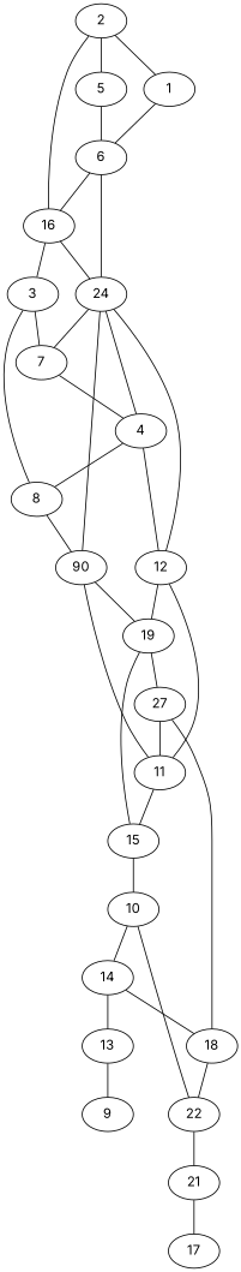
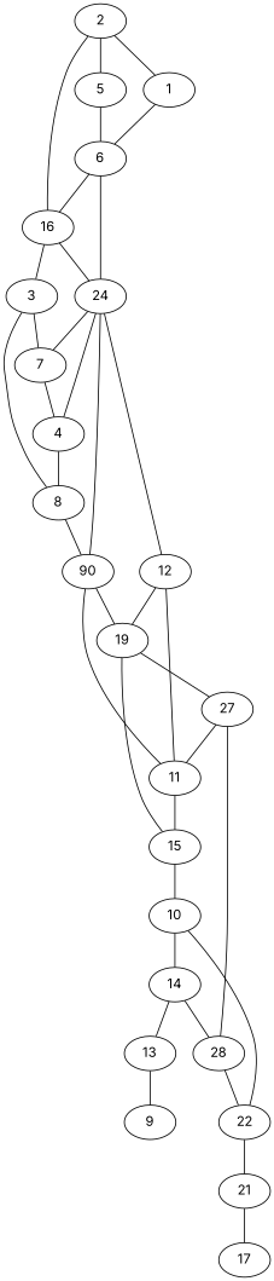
  graph {
    fontname=Inter
    node [aaLength=3 fontname=Inter sequence=VPVHFDASV type=1]
    edge [distance0=0.0 fontname=Inter frequency=1 type0=2]
    1 [aaLength=11 sequence=TAAAKFERQHM type=0]
    6 [aaLength=10 sequence=NYCNQMMKSR type=0]
    16 [aaLength=5 sequence=VNTFV]
    24 [aaLength=5 sequence=VNTFV]
    3 [aaLength=7 sequence=SLADVQA type=0]
    7 [aaLength=8 sequence=SLADVQAV type=0]
    n7 [label=90 sequence=KNV]
    12 [sequence=KNV]
    2 [aaLength=10 sequence=NYCNQMMKSR type=0]
    5 [aaLength=11 sequence=TAAAKFERQHM type=0]
    8 [sequence=CSQ type=0]
    4 [aaLength=4 sequence=VCSQ type=0]
    11 [sequence=CYQ]
    19 [sequence=CYQ]
    15 [aaLength=8 sequence=MSITDCRE]
    n16 [aaLength=8 label=27 sequence=MSITDCRE]
    9 [aaLength=9]
    10 [aaLength=15 sequence=YKTTQANKHIIVACE]
    14 [aaLength=15 sequence=YKTTQANKHIIVACE]
    13 [aaLength=9]
-   18 [aaLength=15 sequence=YKTTQANKHIIVACE]
+   18 [aaLength=15 sequence=YKTTQANKHIIVACE label=28]
    22 [aaLength=15 sequence=YKTTQANKHIIVACE]
    21 [aaLength=9]
    17 [aaLength=9]
    1 -- 6 [distance0=29.91903 type0=3]
    6 -- 16 [distance0=21.72566 type0=1]
    6 -- 24 [distance0=21.72566 distance1=9.0 frequency=2 type1=4]
    16 -- 24 [type0=1]
    16 -- 3 [distance0=2.0 type0=4]
    24 -- 7 [distance0=2.0 type0=4]
    24 -- n7 [distance0=18.0 type0=3]
    24 -- 12 [distance0=18.0]
    3 -- 7 [distance0=5.386439 type0=1]
    3 -- 8 [distance0=8.074891]
    7 -- 4 [distance0=9.197328]
    n7 -- 11 [distance0=11.0]
    n7 -- 19 [distance0=11.0 distance1=8.0 frequency=2 type0=3 type1=4]
    12 -- 11 [distance0=11.0 distance1=8.0 frequency=2 type1=4]
    12 -- 19 [distance0=11.0 type0=3]
    2 -- 1 [distance0=22.17357 type0=1]
    2 -- 16 [distance0=9.0 type0=4]
    2 -- 5 [distance0=28.67039 type0=3]
    5 -- 6 [distance0=22.38552 distance1=10.0 frequency=2 type1=4]
    8 -- n7 [type0=5]
    4 -- 24 [distance0=9.102739]
-   4 -- 12 [type0=5]
    4 -- 8 [distance0=6.407031 type0=1]
    11 -- 15 [distance0=7.0 distance1=4.0 frequency=2 type1=4]
    19 -- 15 [distance0=7.0]
    19 -- n16 [distance0=7.0 distance1=4.0 frequency=2 type0=3 type1=4]
    15 -- 10 [distance0=10.0 type0=4]
    n16 -- 11 [distance0=7.0]
    n16 -- 18 [distance0=10.0 type0=4]
    10 -- 14 [distance1=0.0 frequency=2 type0=1 type1=5]
    14 -- 13 [distance0=4.0 type0=4]
    14 -- 18
    13 -- 9 [type0=5]
    18 -- 22 [distance1=0.0 frequency=2 type0=3 type1=5]
    22 -- 10 [type0=1]
    22 -- 21 [distance0=4.0 type0=4]
    21 -- 17 [type0=5]
  }
